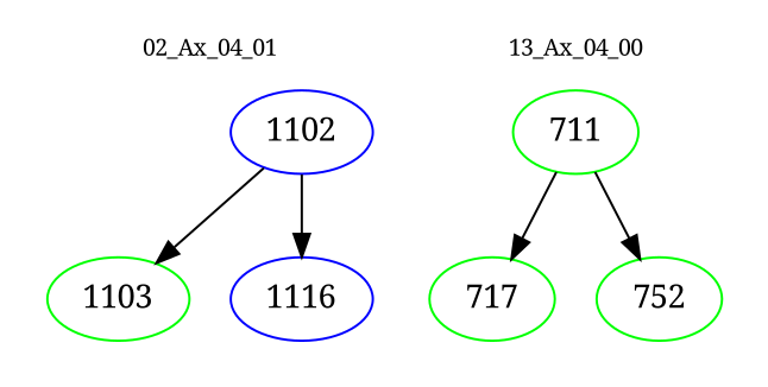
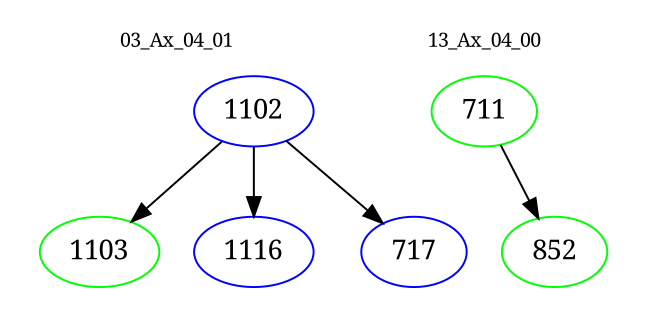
  digraph {
    fontname="Noto Serif"
    node [color=green fontname="Noto Serif"]
    edge [color=black fontname="Noto Serif"]
    n1 [color=blue label=1102]
    n2 [label=1103]
    n3 [color=blue label=1116]
    n4 [label=711]
-   n5 [label=752]
-   n6 [label=717]
+   n5 [label=852]
+   n6 [color=blue label=717]
    subgraph cluster_1 {
      color=white
      fontsize=10
-     label="02_Ax_04_01"
+     label="03_Ax_04_01"
      n1
      n2
      n3
    }
    subgraph cluster_2 {
      color=white
      fontsize=10
      label="13_Ax_04_00"
      n4
      n5
      n6
    }
    n1 -> n2
    n1 -> n3
    n4 -> n5
-   n4 -> n6
+   n1 -> n6
  }
